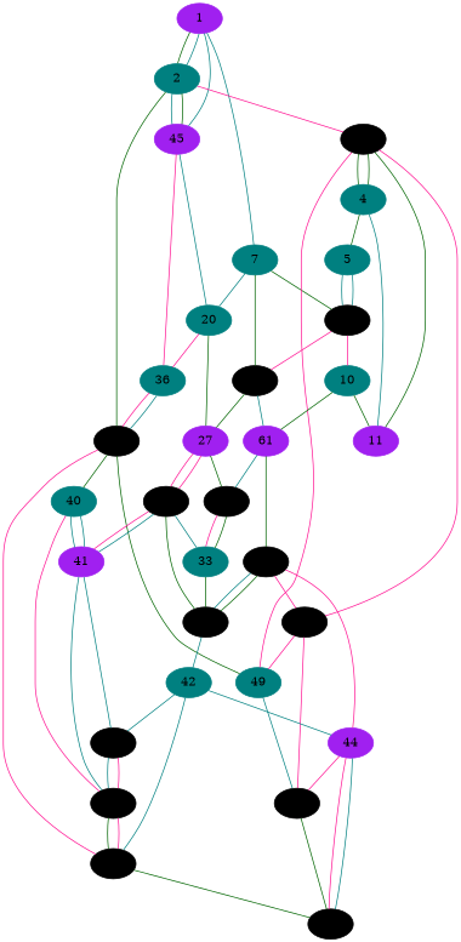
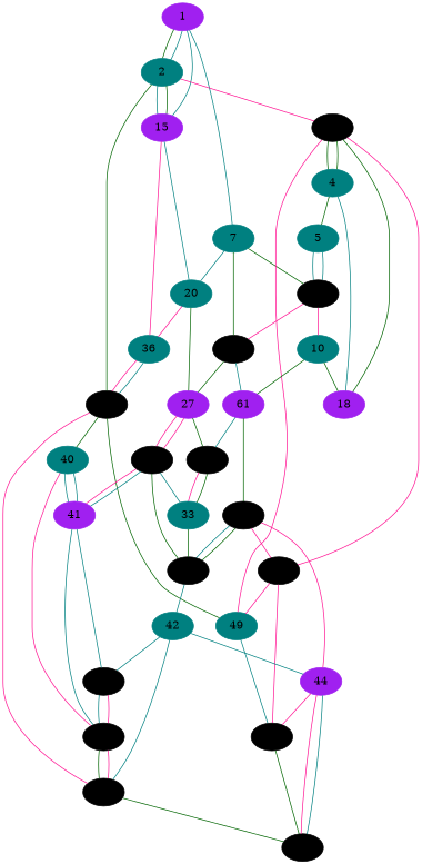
  graph {
    node [color=black style=filled]
    edge [color=teal]
    1 [color=purple super="+6"]
    2 [color=teal]
    7 [color=teal super="+16"]
-   15 [color=purple super="+19" label=45]
+   15 [color=purple super="+19"]
    3 [super="+12"]
    37 [super="+39"]
    8 [super="+9"]
    17 [super="+18"]
    20 [color=teal super="+26"]
    36 [color=teal]
    4 [color=teal]
-   11 [color=purple super="+13"]
+   11 [color=purple super="+13" label=18]
    25 [super="+48"]
    49 [color=teal]
    40 [color=teal]
    51 [super="+56"]
    5 [color=teal]
    52 [super="+55"]
    10 [color=teal super="+14"]
    n20 [color=purple label=61 super="+22"]
    27 [color=purple super="+28"]
    23 [super="+24"]
    29 [super="+30"]
    31 [super="+32"]
    35 [super="+38"]
    44 [color=purple super="+45"]
    33 [color=teal super="+34"]
    42 [color=teal super="+43"]
    54
    41 [color=purple super="+46"]
    50 [super="+53"]
    47
    1 -- 2 [color=darkgreen]
    1 -- 2
    1 -- 7
    1 -- 15
    2 -- 15
    2 -- 15 [color=darkgreen]
    2 -- 3 [color=deeppink]
    2 -- 37 [color=darkgreen]
    7 -- 8 [color=darkgreen]
    7 -- 17 [color=darkgreen]
    7 -- 20
    15 -- 20
    15 -- 36 [color=deeppink]
    3 -- 4 [color=darkgreen]
    3 -- 4 [color=darkgreen]
    3 -- 11 [color=darkgreen]
    3 -- 25 [color=deeppink]
    3 -- 49 [color=deeppink]
    37 -- 49 [color=darkgreen]
    37 -- 40 [color=darkgreen]
    37 -- 51 [color=deeppink]
    8 -- 17 [color=deeppink]
    8 -- 10 [color=deeppink]
    17 -- n20
    17 -- 27 [color=darkgreen]
    20 -- 36 [color=deeppink]
    20 -- 27 [color=darkgreen]
    36 -- 37 [color=deeppink]
    36 -- 37
    4 -- 11
    4 -- 5 [color=darkgreen]
    25 -- 49 [color=deeppink]
    25 -- 52 [color=deeppink]
    49 -- 52
    40 -- 41
    40 -- 41
    40 -- 50 [color=deeppink]
    51 -- 54 [color=darkgreen]
    5 -- 8
    5 -- 8
    52 -- 54 [color=darkgreen]
    10 -- 11 [color=darkgreen weight=2]
    10 -- n20 [color=darkgreen]
    n20 -- 23 [color=darkgreen]
    n20 -- 29
    27 -- 29 [color=darkgreen]
    27 -- 31 [color=deeppink]
    27 -- 31 [color=deeppink]
    23 -- 25 [color=deeppink]
    23 -- 35
    23 -- 35 [color=darkgreen]
    23 -- 44 [color=deeppink]
    29 -- 33 [color=deeppink weight=2]
    29 -- 33 [color=darkgreen]
    31 -- 35 [color=darkgreen]
    31 -- 33
    31 -- 41 [color=deeppink]
    31 -- 41
    35 -- 42
    44 -- 52 [color=deeppink]
    44 -- 54 [color=deeppink]
    44 -- 54
    33 -- 35 [color=darkgreen]
    42 -- 51
    42 -- 44
    42 -- 47
    41 -- 50
    41 -- 47
    50 -- 51 [color=darkgreen]
    50 -- 51 [color=deeppink]
    47 -- 50
    47 -- 50 [color=deeppink]
  }
